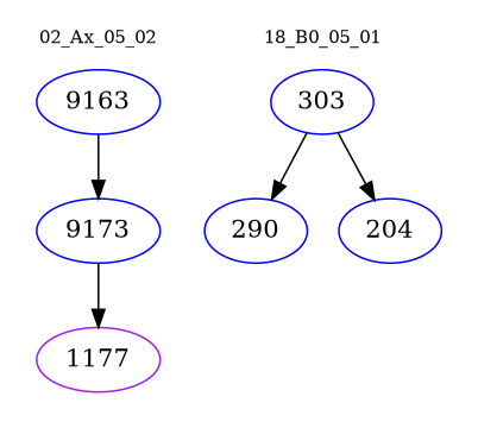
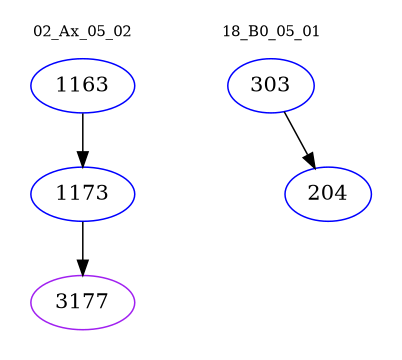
  digraph {
    node [color=blue]
    edge [color=black]
-   n1 [label=9163]
-   n2 [label=9173]
-   n3 [color=purple label=1177]
+   n1 [label=1163]
+   n2 [label=1173]
+   n3 [color=purple label=3177]
    n4 [label=303]
-   n5 [label=290]
    n6 [label=204]
    subgraph cluster_1 {
      color=white
      fontsize=10
      label="02_Ax_05_02"
      n1
      n2
      n3
    }
    subgraph cluster_2 {
      color=white
      fontsize=10
      label="18_B0_05_01"
      n4
-     n5
      n6
    }
    n1 -> n2
    n2 -> n3
-   n4 -> n5
    n4 -> n6
  }
